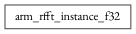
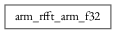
  digraph {
    rankdir=LR
    fontname="EB Garamond"
-   n1 [color=grey40 fillcolor=white fontname="EB Garamond" fontsize=10 height=0.2 label=arm_rfft_instance_f32 shape=box style=filled width=0.4]
+   n1 [color=grey40 fillcolor=white fontname="EB Garamond" fontsize=10 height=0.2 label=arm_rfft_arm_f32 shape=box style=filled width=0.4]
  }
